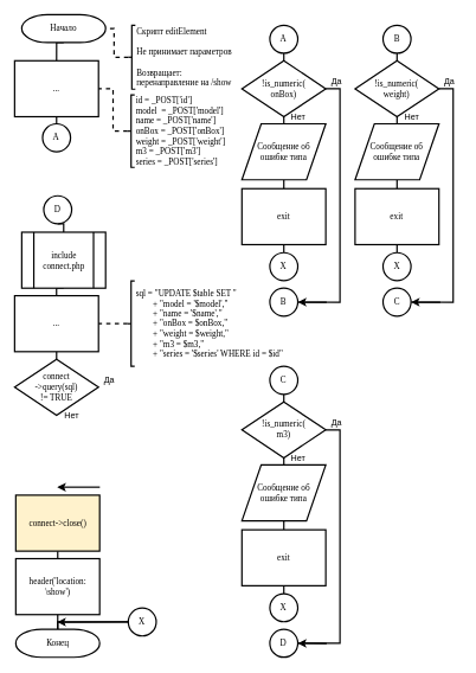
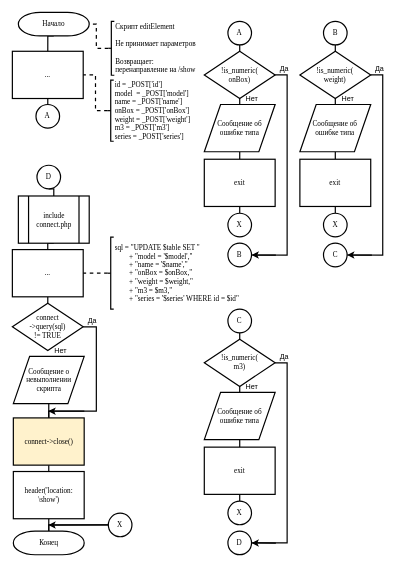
  <mxCell id="0" />
  <mxCell id="1" parent="0" />
  <mxCell id="2" style="edgeStyle=orthogonalEdgeStyle;rounded=0;orthogonalLoop=1;jettySize=auto;html=1;exitX=0.5;exitY=1;exitDx=0;exitDy=0;exitPerimeter=0;entryX=0.5;entryY=0;entryDx=0;entryDy=0;endArrow=none;endFill=0;strokeWidth=2;" parent="1" source="3" target="5" edge="1"><mxGeometry relative="1" as="geometry" /></mxCell>
  <mxCell id="3" value="Начало" style="strokeWidth=2;html=1;shape=mxgraph.flowchart.terminator;whiteSpace=wrap;rounded=0;fontFamily=Times New Roman;" parent="1" vertex="1"><mxGeometry x="30" y="20" width="118.11" height="39.37" as="geometry" /></mxCell>
  <mxCell id="4" style="edgeStyle=orthogonalEdgeStyle;rounded=0;orthogonalLoop=1;jettySize=auto;html=1;exitX=0.5;exitY=1;exitDx=0;exitDy=0;entryX=0.5;entryY=0;entryDx=0;entryDy=0;entryPerimeter=0;endArrow=none;endFill=0;strokeWidth=2;" parent="1" source="5" target="39" edge="1"><mxGeometry relative="1" as="geometry" /></mxCell>
  <mxCell id="5" value="..." style="rounded=0;whiteSpace=wrap;html=1;absoluteArcSize=1;arcSize=14;strokeWidth=2;fontFamily=Times New Roman;" parent="1" vertex="1"><mxGeometry x="20" y="85" width="118.11" height="78.74" as="geometry" /></mxCell>
  <mxCell id="6" style="edgeStyle=orthogonalEdgeStyle;rounded=0;orthogonalLoop=1;jettySize=auto;html=1;exitX=0.5;exitY=1;exitDx=0;exitDy=0;exitPerimeter=0;entryX=0.5;entryY=0;entryDx=0;entryDy=0;endArrow=none;endFill=0;strokeWidth=2;" parent="1" source="8" target="10" edge="1"><mxGeometry relative="1" as="geometry" /></mxCell>
  <mxCell id="7" style="edgeStyle=orthogonalEdgeStyle;rounded=0;orthogonalLoop=1;jettySize=auto;html=1;exitX=1;exitY=0.5;exitDx=0;exitDy=0;exitPerimeter=0;entryX=1;entryY=0.5;entryDx=0;entryDy=0;entryPerimeter=0;endArrow=none;endFill=0;strokeWidth=2;" parent="1" source="8" target="16" edge="1"><mxGeometry relative="1" as="geometry" /></mxCell>
  <mxCell id="8" value="!is_numeric(&lt;br&gt;onBox)" style="strokeWidth=2;html=1;shape=mxgraph.flowchart.decision;whiteSpace=wrap;rounded=0;fontFamily=Times New Roman;" parent="1" vertex="1"><mxGeometry x="340" y="85" width="118.11" height="78.74" as="geometry" /></mxCell>
  <mxCell id="9" style="edgeStyle=orthogonalEdgeStyle;rounded=0;orthogonalLoop=1;jettySize=auto;html=1;exitX=0.5;exitY=1;exitDx=0;exitDy=0;entryX=0.5;entryY=0;entryDx=0;entryDy=0;endArrow=none;endFill=0;strokeWidth=2;" parent="1" source="10" target="12" edge="1"><mxGeometry relative="1" as="geometry" /></mxCell>
  <mxCell id="10" value="Сообщение об &lt;br&gt;ошибке типа" style="shape=parallelogram;html=1;strokeWidth=2;perimeter=parallelogramPerimeter;whiteSpace=wrap;rounded=0;arcSize=12;size=0.23;fontFamily=Times New Roman;" parent="1" vertex="1"><mxGeometry x="340" y="173.74" width="118.11" height="78.74" as="geometry" /></mxCell>
  <mxCell id="11" style="edgeStyle=orthogonalEdgeStyle;rounded=0;orthogonalLoop=1;jettySize=auto;html=1;exitX=0.5;exitY=1;exitDx=0;exitDy=0;entryX=0.5;entryY=0;entryDx=0;entryDy=0;entryPerimeter=0;endArrow=none;endFill=0;strokeWidth=2;" parent="1" source="12" target="15" edge="1"><mxGeometry relative="1" as="geometry" /></mxCell>
  <mxCell id="12" value="exit" style="rounded=0;whiteSpace=wrap;html=1;absoluteArcSize=1;arcSize=14;strokeWidth=2;fontFamily=Times New Roman;" parent="1" vertex="1"><mxGeometry x="340" y="265" width="118.11" height="78.74" as="geometry" /></mxCell>
  <mxCell id="13" style="edgeStyle=orthogonalEdgeStyle;rounded=0;orthogonalLoop=1;jettySize=auto;html=1;exitX=0.5;exitY=1;exitDx=0;exitDy=0;exitPerimeter=0;entryX=0.5;entryY=0;entryDx=0;entryDy=0;entryPerimeter=0;endArrow=none;endFill=0;strokeWidth=2;" parent="1" source="14" target="8" edge="1"><mxGeometry relative="1" as="geometry" /></mxCell>
  <mxCell id="14" value="A" style="strokeWidth=2;html=1;shape=mxgraph.flowchart.start_2;whiteSpace=wrap;rounded=0;fontFamily=Times New Roman;" parent="1" vertex="1"><mxGeometry x="379.37" y="35" width="39.37" height="39.37" as="geometry" /></mxCell>
  <mxCell id="15" value="X" style="strokeWidth=2;html=1;shape=mxgraph.flowchart.start_2;whiteSpace=wrap;rounded=0;fontFamily=Times New Roman;" parent="1" vertex="1"><mxGeometry x="379.37" y="355" width="39.37" height="39.37" as="geometry" /></mxCell>
  <mxCell id="16" value="B" style="strokeWidth=2;html=1;shape=mxgraph.flowchart.start_2;whiteSpace=wrap;rounded=0;fontFamily=Times New Roman;" parent="1" vertex="1"><mxGeometry x="379.37" y="405" width="39.37" height="39.37" as="geometry" /></mxCell>
  <mxCell id="17" style="edgeStyle=orthogonalEdgeStyle;rounded=0;orthogonalLoop=1;jettySize=auto;html=1;exitX=0.5;exitY=1;exitDx=0;exitDy=0;exitPerimeter=0;entryX=0.5;entryY=0;entryDx=0;entryDy=0;endArrow=none;endFill=0;strokeWidth=2;" parent="1" source="19" target="21" edge="1"><mxGeometry relative="1" as="geometry" /></mxCell>
  <mxCell id="18" style="edgeStyle=orthogonalEdgeStyle;rounded=0;orthogonalLoop=1;jettySize=auto;html=1;exitX=1;exitY=0.5;exitDx=0;exitDy=0;exitPerimeter=0;entryX=1;entryY=0.5;entryDx=0;entryDy=0;entryPerimeter=0;endArrow=none;endFill=0;strokeWidth=2;" parent="1" source="19" target="27" edge="1"><mxGeometry relative="1" as="geometry" /></mxCell>
  <mxCell id="19" value="!is_numeric(&lt;br&gt;weight)" style="strokeWidth=2;html=1;shape=mxgraph.flowchart.decision;whiteSpace=wrap;rounded=0;fontFamily=Times New Roman;" parent="1" vertex="1"><mxGeometry x="499.37" y="85" width="118.11" height="78.74" as="geometry" /></mxCell>
  <mxCell id="20" style="edgeStyle=orthogonalEdgeStyle;rounded=0;orthogonalLoop=1;jettySize=auto;html=1;exitX=0.5;exitY=1;exitDx=0;exitDy=0;entryX=0.5;entryY=0;entryDx=0;entryDy=0;endArrow=none;endFill=0;strokeWidth=2;" parent="1" source="21" target="23" edge="1"><mxGeometry relative="1" as="geometry" /></mxCell>
  <mxCell id="21" value="Сообщение об &lt;br&gt;ошибке типа" style="shape=parallelogram;html=1;strokeWidth=2;perimeter=parallelogramPerimeter;whiteSpace=wrap;rounded=0;arcSize=12;size=0.23;fontFamily=Times New Roman;" parent="1" vertex="1"><mxGeometry x="499.37" y="173.74" width="118.11" height="78.74" as="geometry" /></mxCell>
  <mxCell id="22" style="edgeStyle=orthogonalEdgeStyle;rounded=0;orthogonalLoop=1;jettySize=auto;html=1;exitX=0.5;exitY=1;exitDx=0;exitDy=0;entryX=0.5;entryY=0;entryDx=0;entryDy=0;entryPerimeter=0;endArrow=none;endFill=0;strokeWidth=2;" parent="1" source="23" target="26" edge="1"><mxGeometry relative="1" as="geometry" /></mxCell>
  <mxCell id="23" value="exit" style="rounded=0;whiteSpace=wrap;html=1;absoluteArcSize=1;arcSize=14;strokeWidth=2;fontFamily=Times New Roman;" parent="1" vertex="1"><mxGeometry x="499.37" y="265" width="118.11" height="78.74" as="geometry" /></mxCell>
  <mxCell id="24" style="edgeStyle=orthogonalEdgeStyle;rounded=0;orthogonalLoop=1;jettySize=auto;html=1;exitX=0.5;exitY=1;exitDx=0;exitDy=0;exitPerimeter=0;entryX=0.5;entryY=0;entryDx=0;entryDy=0;entryPerimeter=0;endArrow=none;endFill=0;strokeWidth=2;" parent="1" source="25" target="19" edge="1"><mxGeometry relative="1" as="geometry" /></mxCell>
  <mxCell id="25" value="B" style="strokeWidth=2;html=1;shape=mxgraph.flowchart.start_2;whiteSpace=wrap;rounded=0;fontFamily=Times New Roman;" parent="1" vertex="1"><mxGeometry x="538.74" y="35" width="39.37" height="39.37" as="geometry" /></mxCell>
  <mxCell id="26" value="X" style="strokeWidth=2;html=1;shape=mxgraph.flowchart.start_2;whiteSpace=wrap;rounded=0;fontFamily=Times New Roman;" parent="1" vertex="1"><mxGeometry x="538.74" y="355" width="39.37" height="39.37" as="geometry" /></mxCell>
  <mxCell id="27" value="C" style="strokeWidth=2;html=1;shape=mxgraph.flowchart.start_2;whiteSpace=wrap;rounded=0;fontFamily=Times New Roman;" parent="1" vertex="1"><mxGeometry x="538.74" y="405" width="39.37" height="39.37" as="geometry" /></mxCell>
  <mxCell id="28" style="edgeStyle=orthogonalEdgeStyle;rounded=0;orthogonalLoop=1;jettySize=auto;html=1;exitX=0.5;exitY=1;exitDx=0;exitDy=0;exitPerimeter=0;entryX=0.5;entryY=0;entryDx=0;entryDy=0;endArrow=none;endFill=0;strokeWidth=2;" parent="1" source="30" target="32" edge="1"><mxGeometry relative="1" as="geometry" /></mxCell>
  <mxCell id="29" style="edgeStyle=orthogonalEdgeStyle;rounded=0;orthogonalLoop=1;jettySize=auto;html=1;exitX=1;exitY=0.5;exitDx=0;exitDy=0;exitPerimeter=0;entryX=1;entryY=0.5;entryDx=0;entryDy=0;entryPerimeter=0;endArrow=none;endFill=0;strokeWidth=2;" parent="1" source="30" target="38" edge="1"><mxGeometry relative="1" as="geometry" /></mxCell>
  <mxCell id="30" value="!is_numeric(&lt;br&gt;m3)" style="strokeWidth=2;html=1;shape=mxgraph.flowchart.decision;whiteSpace=wrap;rounded=0;fontFamily=Times New Roman;" parent="1" vertex="1"><mxGeometry x="340" y="565" width="118.11" height="78.74" as="geometry" /></mxCell>
  <mxCell id="31" style="edgeStyle=orthogonalEdgeStyle;rounded=0;orthogonalLoop=1;jettySize=auto;html=1;exitX=0.5;exitY=1;exitDx=0;exitDy=0;entryX=0.5;entryY=0;entryDx=0;entryDy=0;endArrow=none;endFill=0;strokeWidth=2;" parent="1" source="32" target="34" edge="1"><mxGeometry relative="1" as="geometry" /></mxCell>
  <mxCell id="32" value="Сообщение об &lt;br&gt;ошибке типа" style="shape=parallelogram;html=1;strokeWidth=2;perimeter=parallelogramPerimeter;whiteSpace=wrap;rounded=0;arcSize=12;size=0.23;fontFamily=Times New Roman;" parent="1" vertex="1"><mxGeometry x="340" y="653.74" width="118.11" height="78.74" as="geometry" /></mxCell>
  <mxCell id="33" style="edgeStyle=orthogonalEdgeStyle;rounded=0;orthogonalLoop=1;jettySize=auto;html=1;exitX=0.5;exitY=1;exitDx=0;exitDy=0;entryX=0.5;entryY=0;entryDx=0;entryDy=0;entryPerimeter=0;endArrow=none;endFill=0;strokeWidth=2;" parent="1" source="34" target="37" edge="1"><mxGeometry relative="1" as="geometry" /></mxCell>
  <mxCell id="34" value="exit" style="rounded=0;whiteSpace=wrap;html=1;absoluteArcSize=1;arcSize=14;strokeWidth=2;fontFamily=Times New Roman;" parent="1" vertex="1"><mxGeometry x="340" y="745" width="118.11" height="78.74" as="geometry" /></mxCell>
  <mxCell id="35" style="edgeStyle=orthogonalEdgeStyle;rounded=0;orthogonalLoop=1;jettySize=auto;html=1;exitX=0.5;exitY=1;exitDx=0;exitDy=0;exitPerimeter=0;entryX=0.5;entryY=0;entryDx=0;entryDy=0;entryPerimeter=0;endArrow=none;endFill=0;strokeWidth=2;" parent="1" source="36" target="30" edge="1"><mxGeometry relative="1" as="geometry" /></mxCell>
  <mxCell id="36" value="C" style="strokeWidth=2;html=1;shape=mxgraph.flowchart.start_2;whiteSpace=wrap;rounded=0;fontFamily=Times New Roman;" parent="1" vertex="1"><mxGeometry x="379.37" y="515" width="39.37" height="39.37" as="geometry" /></mxCell>
  <mxCell id="37" value="X" style="strokeWidth=2;html=1;shape=mxgraph.flowchart.start_2;whiteSpace=wrap;rounded=0;fontFamily=Times New Roman;" parent="1" vertex="1"><mxGeometry x="379.37" y="835" width="39.37" height="39.37" as="geometry" /></mxCell>
  <mxCell id="38" value="D" style="strokeWidth=2;html=1;shape=mxgraph.flowchart.start_2;whiteSpace=wrap;rounded=0;fontFamily=Times New Roman;" parent="1" vertex="1"><mxGeometry x="379.37" y="885" width="39.37" height="39.37" as="geometry" /></mxCell>
  <mxCell id="39" value="A" style="strokeWidth=2;html=1;shape=mxgraph.flowchart.start_2;whiteSpace=wrap;rounded=0;fontFamily=Times New Roman;" parent="1" vertex="1"><mxGeometry x="59.37" y="173.74" width="39.37" height="39.37" as="geometry" /></mxCell>
  <mxCell id="40" style="edgeStyle=orthogonalEdgeStyle;rounded=0;orthogonalLoop=1;jettySize=auto;html=1;exitX=0.5;exitY=1;exitDx=0;exitDy=0;exitPerimeter=0;entryX=0.5;entryY=0;entryDx=0;entryDy=0;endArrow=none;endFill=0;strokeWidth=2;" parent="1" source="41" target="43" edge="1"><mxGeometry relative="1" as="geometry" /></mxCell>
  <mxCell id="41" value="D" style="strokeWidth=2;html=1;shape=mxgraph.flowchart.start_2;whiteSpace=wrap;rounded=0;fontFamily=Times New Roman;" parent="1" vertex="1"><mxGeometry x="61" y="275" width="39.37" height="39.37" as="geometry" /></mxCell>
  <mxCell id="42" style="edgeStyle=orthogonalEdgeStyle;rounded=0;orthogonalLoop=1;jettySize=auto;html=1;exitX=0.5;exitY=1;exitDx=0;exitDy=0;endArrow=none;endFill=0;strokeWidth=2;" parent="1" source="43" edge="1"><mxGeometry relative="1" as="geometry"><mxPoint x="79" y="435" as="targetPoint" /></mxGeometry></mxCell>
  <mxCell id="43" value="include connect.php" style="verticalLabelPosition=middle;verticalAlign=middle;html=1;shape=process;whiteSpace=wrap;rounded=0;size=0.14;arcSize=6;fontFamily=Times New Roman;strokeWidth=2;labelPosition=center;align=center;" parent="1" vertex="1"><mxGeometry x="30" y="326.26" width="118.11" height="78.74" as="geometry" /></mxCell>
  <mxCell id="44" style="edgeStyle=orthogonalEdgeStyle;rounded=0;orthogonalLoop=1;jettySize=auto;html=1;exitX=0.5;exitY=1;exitDx=0;exitDy=0;entryX=0.5;entryY=0;entryDx=0;entryDy=0;entryPerimeter=0;endArrow=none;endFill=0;strokeWidth=2;" parent="1" source="45" target="47" edge="1"><mxGeometry relative="1" as="geometry" /></mxCell>
  <mxCell id="45" value="..." style="rounded=0;whiteSpace=wrap;html=1;absoluteArcSize=1;arcSize=14;strokeWidth=2;fontFamily=Times New Roman;" parent="1" vertex="1"><mxGeometry x="20" y="415.63" width="118.11" height="78.74" as="geometry" /></mxCell>
+ <mxCell id="46" style="edgeStyle=orthogonalEdgeStyle;rounded=0;orthogonalLoop=1;jettySize=auto;html=1;exitX=1;exitY=0.5;exitDx=0;exitDy=0;exitPerimeter=0;entryX=0.5;entryY=0;entryDx=0;entryDy=0;endArrow=none;endFill=0;strokeWidth=2;" parent="1" source="47" target="51" edge="1"><mxGeometry relative="1" as="geometry"><Array as="points"><mxPoint x="160" y="544" /><mxPoint x="160" y="685" /><mxPoint x="81" y="685" /></Array></mxGeometry></mxCell>
  <mxCell id="47" value="connect&lt;br&gt;-&amp;gt;query(sql)&lt;br&gt;!= TRUE" style="strokeWidth=2;html=1;shape=mxgraph.flowchart.decision;whiteSpace=wrap;rounded=0;fontFamily=Times New Roman;" parent="1" vertex="1"><mxGeometry x="20" y="505" width="118.11" height="78.74" as="geometry" /></mxCell>
+ <mxCell id="48" style="edgeStyle=orthogonalEdgeStyle;rounded=0;orthogonalLoop=1;jettySize=auto;html=1;exitX=0.5;exitY=1;exitDx=0;exitDy=0;entryX=0.5;entryY=0;entryDx=0;entryDy=0;endArrow=none;endFill=0;strokeWidth=2;" parent="1" source="49" target="51" edge="1"><mxGeometry relative="1" as="geometry" /></mxCell>
+ <mxCell id="49" value="Сообщение о невыполнении скрипта" style="shape=parallelogram;html=1;strokeWidth=2;perimeter=parallelogramPerimeter;whiteSpace=wrap;rounded=0;arcSize=12;size=0.23;fontFamily=Times New Roman;" parent="1" vertex="1"><mxGeometry x="21.63" y="593.74" width="118.11" height="78.74" as="geometry" /></mxCell>
  <mxCell id="50" style="edgeStyle=orthogonalEdgeStyle;rounded=0;orthogonalLoop=1;jettySize=auto;html=1;exitX=0.5;exitY=1;exitDx=0;exitDy=0;entryX=0.5;entryY=0;entryDx=0;entryDy=0;endArrow=none;endFill=0;strokeWidth=2;" parent="1" source="51" target="53" edge="1"><mxGeometry relative="1" as="geometry" /></mxCell>
  <mxCell id="51" value="connect-&amp;gt;close()" style="rounded=0;whiteSpace=wrap;html=1;absoluteArcSize=1;arcSize=14;strokeWidth=2;fontFamily=Times New Roman;fillColor=#fff2cc;" parent="1" vertex="1"><mxGeometry x="21.63" y="696.26" width="118.11" height="78.74" as="geometry" /></mxCell>
  <mxCell id="52" style="edgeStyle=orthogonalEdgeStyle;rounded=0;orthogonalLoop=1;jettySize=auto;html=1;exitX=0.5;exitY=1;exitDx=0;exitDy=0;entryX=0.5;entryY=0;entryDx=0;entryDy=0;entryPerimeter=0;endArrow=none;endFill=0;strokeWidth=2;" parent="1" source="53" target="54" edge="1"><mxGeometry relative="1" as="geometry" /></mxCell>
  <mxCell id="53" value="header('location: \show')" style="rounded=0;whiteSpace=wrap;html=1;absoluteArcSize=1;arcSize=14;strokeWidth=2;fontFamily=Times New Roman;" parent="1" vertex="1"><mxGeometry x="21.63" y="785.63" width="118.11" height="78.74" as="geometry" /></mxCell>
  <mxCell id="54" value="Конец" style="strokeWidth=2;html=1;shape=mxgraph.flowchart.terminator;whiteSpace=wrap;rounded=0;fontFamily=Times New Roman;" parent="1" vertex="1"><mxGeometry x="21.63" y="885" width="118.11" height="39.37" as="geometry" /></mxCell>
  <mxCell id="55" style="edgeStyle=orthogonalEdgeStyle;rounded=0;orthogonalLoop=1;jettySize=auto;html=1;exitX=0;exitY=0.5;exitDx=0;exitDy=0;exitPerimeter=0;entryX=0.5;entryY=0;entryDx=0;entryDy=0;entryPerimeter=0;endArrow=none;endFill=0;strokeWidth=2;" parent="1" source="56" target="54" edge="1"><mxGeometry relative="1" as="geometry"><Array as="points"><mxPoint x="81" y="875" /></Array></mxGeometry></mxCell>
  <mxCell id="56" value="X" style="strokeWidth=2;html=1;shape=mxgraph.flowchart.start_2;whiteSpace=wrap;rounded=0;fontFamily=Times New Roman;" parent="1" vertex="1"><mxGeometry x="180" y="855" width="39.37" height="39.37" as="geometry" /></mxCell>
  <mxCell id="57" value="" style="endArrow=classic;html=1;fontFamily=Times New Roman;fontSize=11;strokeWidth=2;exitX=0;exitY=0.5;exitDx=0;exitDy=0;exitPerimeter=0;" parent="1" source="56" edge="1"><mxGeometry width="50" height="50" relative="1" as="geometry"><mxPoint x="240" y="935" as="sourcePoint" /><mxPoint x="80" y="875" as="targetPoint" /></mxGeometry></mxCell>
  <mxCell id="58" style="edgeStyle=orthogonalEdgeStyle;rounded=0;orthogonalLoop=1;jettySize=auto;html=1;exitX=0;exitY=0.5;exitDx=0;exitDy=0;exitPerimeter=0;entryX=1;entryY=0.5;entryDx=0;entryDy=0;entryPerimeter=0;endArrow=none;endFill=0;strokeWidth=2;dashed=1;" parent="1" source="59" target="3" edge="1"><mxGeometry relative="1" as="geometry" /></mxCell>
  <mxCell id="59" value="Скрипт editElement&lt;br&gt;&lt;br&gt;Не принимает параметров&lt;br&gt;&lt;br&gt;Возвращает:&lt;br&gt;перенаправление на /show" style="strokeWidth=2;html=1;shape=mxgraph.flowchart.annotation_2;align=left;labelPosition=right;pointerEvents=1;rounded=0;fontFamily=Times New Roman;" parent="1" vertex="1"><mxGeometry x="180" y="35" width="10" height="90" as="geometry" /></mxCell>
  <mxCell id="60" style="edgeStyle=orthogonalEdgeStyle;rounded=0;orthogonalLoop=1;jettySize=auto;html=1;exitX=0;exitY=0.5;exitDx=0;exitDy=0;exitPerimeter=0;entryX=1;entryY=0.5;entryDx=0;entryDy=0;endArrow=none;endFill=0;strokeWidth=2;dashed=1;" parent="1" source="61" target="5" edge="1"><mxGeometry relative="1" as="geometry" /></mxCell>
  <mxCell id="61" value="&lt;div&gt;id = _POST['id']&lt;/div&gt;&lt;div&gt;&lt;span&gt;model&amp;nbsp; = _POST['model']&lt;/span&gt;&lt;/div&gt;&lt;div&gt;&lt;span&gt;name = _POST['name']&lt;/span&gt;&lt;/div&gt;&lt;div&gt;onBox = _POST['onBox']&lt;/div&gt;&lt;div&gt;weight = _POST['weight']&lt;/div&gt;&lt;div&gt;m3 = _POST['m3']&lt;/div&gt;&lt;div&gt;series = _POST['series']&lt;/div&gt;" style="strokeWidth=2;html=1;shape=mxgraph.flowchart.annotation_2;align=left;labelPosition=right;pointerEvents=1;rounded=0;fontFamily=Times New Roman;" parent="1" vertex="1"><mxGeometry x="179" y="133" width="10" height="102" as="geometry" /></mxCell>
  <mxCell id="62" value="Да" style="text;html=1;align=center;verticalAlign=middle;resizable=0;points=[];autosize=1;" parent="1" vertex="1"><mxGeometry x="138.11" y="525" width="30" height="20" as="geometry" /></mxCell>
  <mxCell id="63" value="Да" style="text;html=1;align=center;verticalAlign=middle;resizable=0;points=[];autosize=1;" parent="1" vertex="1"><mxGeometry x="458.11" y="585" width="30" height="20" as="geometry" /></mxCell>
  <mxCell id="64" value="Да" style="text;html=1;align=center;verticalAlign=middle;resizable=0;points=[];autosize=1;" parent="1" vertex="1"><mxGeometry x="458.11" y="105" width="30" height="20" as="geometry" /></mxCell>
  <mxCell id="65" value="Да" style="text;html=1;align=center;verticalAlign=middle;resizable=0;points=[];autosize=1;" parent="1" vertex="1"><mxGeometry x="617.48" y="105" width="30" height="20" as="geometry" /></mxCell>
  <mxCell id="66" value="Нет" style="text;html=1;align=center;verticalAlign=middle;resizable=0;points=[];autosize=1;" parent="1" vertex="1"><mxGeometry x="399.37" y="153.74" width="40" height="20" as="geometry" /></mxCell>
  <mxCell id="67" value="Нет" style="text;html=1;align=center;verticalAlign=middle;resizable=0;points=[];autosize=1;" parent="1" vertex="1"><mxGeometry x="559.37" y="153.74" width="40" height="20" as="geometry" /></mxCell>
  <mxCell id="68" value="Нет" style="text;html=1;align=center;verticalAlign=middle;resizable=0;points=[];autosize=1;" parent="1" vertex="1"><mxGeometry x="399.37" y="633.74" width="40" height="20" as="geometry" /></mxCell>
  <mxCell id="69" value="Нет" style="text;html=1;align=center;verticalAlign=middle;resizable=0;points=[];autosize=1;" parent="1" vertex="1"><mxGeometry x="80" y="573.74" width="40" height="20" as="geometry" /></mxCell>
  <mxCell id="70" value="" style="endArrow=classic;html=1;fontFamily=Times New Roman;fontSize=11;strokeWidth=2;" parent="1" edge="1"><mxGeometry width="50" height="50" relative="1" as="geometry"><mxPoint x="140" y="685" as="sourcePoint" /><mxPoint x="80" y="685" as="targetPoint" /></mxGeometry></mxCell>
  <mxCell id="71" value="" style="endArrow=classic;html=1;fontFamily=Times New Roman;fontSize=11;strokeWidth=2;entryX=1;entryY=0.5;entryDx=0;entryDy=0;entryPerimeter=0;" parent="1" target="38" edge="1"><mxGeometry width="50" height="50" relative="1" as="geometry"><mxPoint x="459.37" y="905" as="sourcePoint" /><mxPoint x="249.37" y="825" as="targetPoint" /></mxGeometry></mxCell>
  <mxCell id="72" value="" style="endArrow=classic;html=1;fontFamily=Times New Roman;fontSize=11;strokeWidth=2;entryX=1;entryY=0.5;entryDx=0;entryDy=0;entryPerimeter=0;" parent="1" target="16" edge="1"><mxGeometry width="50" height="50" relative="1" as="geometry"><mxPoint x="459.37" y="425" as="sourcePoint" /><mxPoint x="479.37" y="475" as="targetPoint" /></mxGeometry></mxCell>
  <mxCell id="73" value="" style="endArrow=classic;html=1;fontFamily=Times New Roman;fontSize=11;strokeWidth=2;entryX=1;entryY=0.5;entryDx=0;entryDy=0;entryPerimeter=0;" parent="1" target="27" edge="1"><mxGeometry width="50" height="50" relative="1" as="geometry"><mxPoint x="619.37" y="425" as="sourcePoint" /><mxPoint x="589.37" y="505" as="targetPoint" /></mxGeometry></mxCell>
  <mxCell id="74" style="edgeStyle=orthogonalEdgeStyle;rounded=0;orthogonalLoop=1;jettySize=auto;html=1;exitX=0;exitY=0.5;exitDx=0;exitDy=0;exitPerimeter=0;entryX=1;entryY=0.5;entryDx=0;entryDy=0;strokeWidth=2;dashed=1;endArrow=none;endFill=0;" edge="1" parent="1" source="75" target="45"><mxGeometry relative="1" as="geometry" /></mxCell>
  <mxCell id="75" value="sql =&amp;nbsp;&lt;span&gt;&quot;UPDATE $table SET &quot;&lt;/span&gt;&lt;div&gt;&amp;nbsp; &amp;nbsp; &amp;nbsp; &amp;nbsp; + &quot;model = '$model',&quot;&lt;/div&gt;&lt;div&gt;&amp;nbsp; &amp;nbsp; &amp;nbsp; &amp;nbsp; + &quot;name = '$name',&quot;&lt;/div&gt;&lt;div&gt;&amp;nbsp; &amp;nbsp; &amp;nbsp; &amp;nbsp; + &quot;onBox = $onBox,&quot;&lt;/div&gt;&lt;div&gt;&amp;nbsp; &amp;nbsp; &amp;nbsp; &amp;nbsp; + &quot;weight = $weight,&quot;&lt;/div&gt;&lt;div&gt;&amp;nbsp; &amp;nbsp; &amp;nbsp; &amp;nbsp; + &quot;m3 = $m3,&quot;&lt;/div&gt;&lt;div&gt;&amp;nbsp; &amp;nbsp; &amp;nbsp; &amp;nbsp; + &quot;series = '$series' WHERE id = $id&quot;&lt;/div&gt;" style="strokeWidth=2;html=1;shape=mxgraph.flowchart.annotation_2;align=left;labelPosition=right;pointerEvents=1;rounded=0;fontFamily=Times New Roman;" vertex="1" parent="1"><mxGeometry x="179" y="395" width="10" height="120" as="geometry" /></mxCell>
